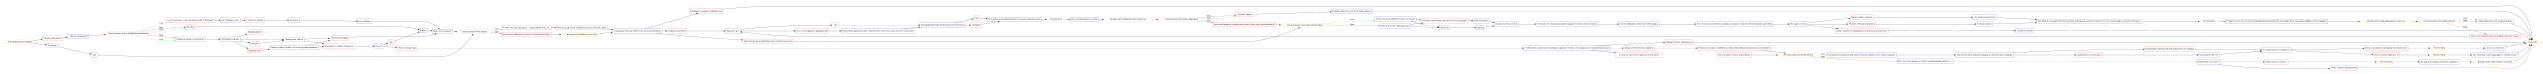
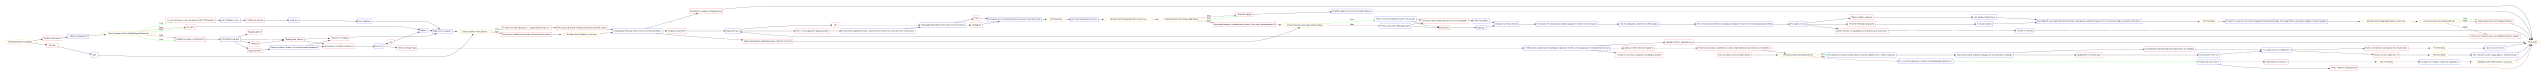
  digraph {
    fontname=Montserrat
    rankdir=LR
    node [color=red fontname=Montserrat shape=box]
    edge [fontname=Montserrat]
    "ArthurRank3Convo1 begins." [color=orange shape=""]
-   n2 [label="Эй, Артур."]
+   n2 [label="Эй, Хех."]
    n3 [label="Привет, красавчик."]
    n4 [color=blue label="Да?"]
    n5 [color=blue label="… Прошу прощения?"]
    n6 [color=orange label="Check boolean ArthurSkana" shape=""]
    n7 [color=orange label="Check boolean ArthurMiddleNamePetersham" shape=""]
    n8 [label="Я знаю, что твоё прошлое — щекотливая тема, но..."]
    n9 [label="Мне очень любопытно узнать об этой твоей скане."]
    n10 [label="Ну, если хочешь, я могу называть тебя *Питершам*."]
    n11 [label="Предпочитаешь «симпатяга»?"]
    n12 [label="Ха, шучу."]
    n13 [label="Мне все ещё очень интересно узнать об этой скане."]
    n14 [color=orange label="Boolean ArthurSkana is now true." shape=""]
    n15 [color=blue label="Нет. Твёрдое «нет»."]
    n16 [color=blue label="Попробуй ещё раз."]
    n17 [color=blue label="Вздох."]
    n18 [color=blue label="Спрашивай. Раньше тебя ничто не останавливало."]
    n19 [label="С тобой не весело."]
    n20 [label="Милый?"]
    n21 [label="Выдающийся?"]
    n22 [label="Брутальный?"]
    n23 [label="Пожалуйста, хватит."]
    n24 [color=blue label="Тебе что-то нужно?"]
    n25 [label="Откуда она у тебя?"]
    n26 [label="Красная бандана, привязанная к лезвию. Чья она?"]
    n27 [label="Вообще-то, неважно. [Завершить]"]
    n28 [color=blue label="Конечно."]
    n29 [color=blue label="Ладно, теперь я знаю, что ты меня разыгрываешь."]
    n30 [color=blue label="Трудный путь."]
    n31 [color=orange label="Check boolean ArthurFavoriteColorRed" shape=""]
    "Chat ends." [color=orange shape=""]
    n33 [color=blue label="Как скажешь."]
    n34 [label="Извини. Я не буду."]
    n35 [label="Возможно, я говорю искренне."]
    n36 [label="Ой."]
    n37 [label="Ого. У меня дурное предчувствие."]
    n38 [color=blue label="Ничья. Это мой любимый цвет, помнишь?"]
    n39 [color=blue label="Ничья. Это мой любимый цвет."]
    n40 [color=blue label="Точно?"]
    n41 [color=blue label="Благодаря Доктору Э. Пронзил меня насквозь."]
    n42 [color=blue label="Я могу быть драматичным, получив меч после того, как меня им полоснули."]
    n43 [label="Почему у меня такое чувство, что это неправда?"]
    n44 [label="Отлично."]
    n45 [label="Нет."]
    n46 [label="Честно говоря? Да."]
    n47 [label="*Ой.*"]
    n48 [label="Придурок."]
    n49 [color=blue label="Мне все равно."]
    n50 [color=blue label="Хорошо."]
    n51 [color=blue label="У тебя очень странный способ дать мужчине понять, что находишь его привлекательным."]
    n52 [color=blue label="В то время у меня были более сильные слова для него."]
    n53 [color=blue label="Оставь эту тему в покое."]
    n54 [label="Артур, к тебе нелегко подойти."]
-   n55 [label="У меня не так много практики в этом деле."]
+   n55 [label="У меня не так много практики в общении деле."]
    n56 [label="Забудь об этом. [Завершить]"]
    n57 [color=orange label="+10 Chemistry" shape=""]
    n58 [color=blue label="Понимаю. Ты пытаешься завести друзей. Узнать меня получше."]
    n59 [label="Поэтому я пытаюсь пробиться сквозь лёд любыми возможными способами."]
    n60 [color=blue label="Но мы остановимся на этом."]
    n61 [color=blue label="И я не собираюсь облегчать тебе задачу."]
    n62 [color=orange label="Check boolean ArthurRainCheck" shape=""]
    n63 [label="Так что извини меня за болтовню."]
    n64 [color=orange label="Boolean ArthurSkanaEntrati is now true." shape=""]
    n65 [color=blue label="Есть несколько скелетов в шкафах, которые я пока не готов открывать для тебя."]
    n66 [color=blue label="Понимаю, понимаю. И уже были попытки сделать это с твоей стороны."]
    n67 [color=blue label="Я… ну, если серьёзно, сейчас неподходящее время, но…"]
    n68 [color=orange label="Check boolean ArthurSkanaBandana" shape=""]
    n69 [color=blue label="Это один из них."]
    n70 [color=blue label="Благослови твоё упрямое сердце за постоянство, пожалуй."]
    n71 [color=blue label="Перенесём на потом?"]
    n72 [label="Спасибо, Артур."]
    n73 [label="Красная бандана, повязанная на нем. Кому она принадлежала?"]
    n74 [label="Не хотел тебя расстраивать."]
    n75 [label="Ладно, ладно...извини."]
    n76 [label="Боже, похоже, ты придаёшь этому большое значение."]
    n77 [label="Я проявляю *чрезвычайное* упрямство, это правда."]
    n78 [label="Сработает ли на этот раз?"]
    n79 [label="Перенесём на потом. :)"]
    n80 [label="Я пас. Извини. [Завершить]"]
    n81 [color=blue label="В любое время. Ну, почти в любое время."]
    n82 [color=blue label="Я не расстроен."]
    n83 [color=blue label="Нет нужды извиняться."]
    n84 [color=blue label="Пустая ты голова."]
    n85 [color=blue label="Но скажи честно, я обречён?"]
    n86 [color=blue label="На этот раз? Нет. Но."]
    n87 [color=orange label="+20 Chemistry" shape=""]
    n88 [color=blue label="Без обид. Я не самый простой человек в общении, иногда. Клянусь Сол, что многие здесь усвоили этот урок..."]
    n89 [label="Очень. Очень обречён. :P"]
    n90 [label="Ммм, я оставляю свои варианты открытыми."]
    n91 [color=blue label="Ну ладно. Я пойду и серьезно подумаю."]
    n92 [color=orange label="+10 Chemistry" shape=""]
    n93 [color=orange label="+20 Chemistry" shape=""]
    n94 [color=orange label="+5 Chemistry" shape=""]
    n95 [color=orange label="Boolean ArthurRainCheck is now true." shape=""]
    n96 [color=blue label="Я просто не из тех, кто легко открывается для разговора. Но, может быть, мы когда-нибудь к этому придём."]
    n97 [color=blue label="Хех. Полезно знать. Буду ждать с нетерпением."]
    n98 [color=blue label="Баллы за честность."]
    n99 [color=orange label="Boolean ArthurSkanaBandana is now true." shape=""]
    n100 [color=orange label="Check boolean ArthurSkanaEntrati" shape=""]
    n101 [label="Тогда поднимем тост за другой день."]
    n102 [label="Могу ли я спросить, как ты вообще получил скану?"]
    "ArthurRank3Convo1 begins." -> n2
    "ArthurRank3Convo1 begins." -> n3
    n2 -> n4
    n3 -> n5
    n4 -> n6
    n5 -> n7
    n6 -> n8 [color=green label=true]
    n6 -> n9 [color=brown label=false]
    n7 -> n10 [color=green label=true]
    n7 -> n11 [color=green label=true]
    n7 -> n11 [color=brown label=false]
    n7 -> n12 [color=green label=true]
    n7 -> n12 [color=brown label=false]
    n8 -> n13
    n9 -> n14
    n10 -> n15
    n11 -> n16
    n12 -> n17
    n13 -> n18
    n14 -> n18
    n15 -> n19
    n16 -> n20
    n16 -> n21
    n16 -> n22
    n16 -> n23
    n17 -> n24
    n18 -> n25
    n18 -> n26
    n18 -> n27
    n19 -> n28
    n20 -> n23
    n22 -> n29
    n23 -> n34
    n23 -> n35
    n24 -> n6
    n25 -> n30
    n26 -> n31
    n27 -> "Chat ends."
    n28 -> n33
    n29 -> n34
    n29 -> n35
    n30 -> n36
    n30 -> n37
    n31 -> n38 [color=green label=true]
    n31 -> n39 [color=brown label=false]
    n33 -> n24
    n34 -> n24
    n35 -> n40
    n36 -> n41
    n37 -> n42
    n38 -> n43
    n38 -> n44
    n39 -> n43
    n39 -> n44
    n40 -> n45
    n40 -> n46
    n41 -> n47
    n41 -> n48
    n42 -> n41
    n43 -> n49
    n44 -> n50
    n45 -> n17
    n46 -> n51
    n47 -> n52
    n48 -> n52
    n49 -> n53
    n50 -> n53
    n51 -> n54
    n51 -> n55
    n51 -> n56
    n52 -> n57
    n53 -> n58
    n54 -> n59
    n56 -> "Chat ends."
    n57 -> n60
    n58 -> n61
    n59 -> n62
    n60 -> n64
    n61 -> n65
    n62 -> n66 [color=green label=true]
    n62 -> n67 [color=brown label=false]
    n63 -> n62
    n64 -> n68
    n65 -> n69
    n66 -> n70
    n67 -> n71 [color=green]
    n68 -> n72 [color=green label=true]
    n68 -> n72 [color=brown label=false]
    n68 -> n73 [color=brown label=false]
    n69 -> n74
    n69 -> n75
    n69 -> n76
    n70 -> n77
    n70 -> n78
    n71 -> n79
    n71 -> n80
    n72 -> n81
    n73 -> n31
    n74 -> n82
    n75 -> n83
    n76 -> n84
    n77 -> n85
    n78 -> n86
    n79 -> n87
    n80 -> "Chat ends." [color=brown]
    n81 -> "Chat ends."
    n82 -> n88
    n83 -> n88
    n84 -> "Chat ends."
    n85 -> n89
    n85 -> n90
    n86 -> n85
    n87 -> n91
    n88 -> n92
    n89 -> n93
    n90 -> n94
    n91 -> n95
    n92 -> n96
    n93 -> n97
    n94 -> n98
    n95 -> "Chat ends."
    n96 -> n99
    n97 -> "Chat ends."
    n98 -> "Chat ends."
    n99 -> n100
    n100 -> n101 [color=green label=true]
    n100 -> n101 [color=brown label=false]
    n100 -> n102 [color=brown label=false]
    n101 -> "Chat ends."
    n102 -> n30
  }
